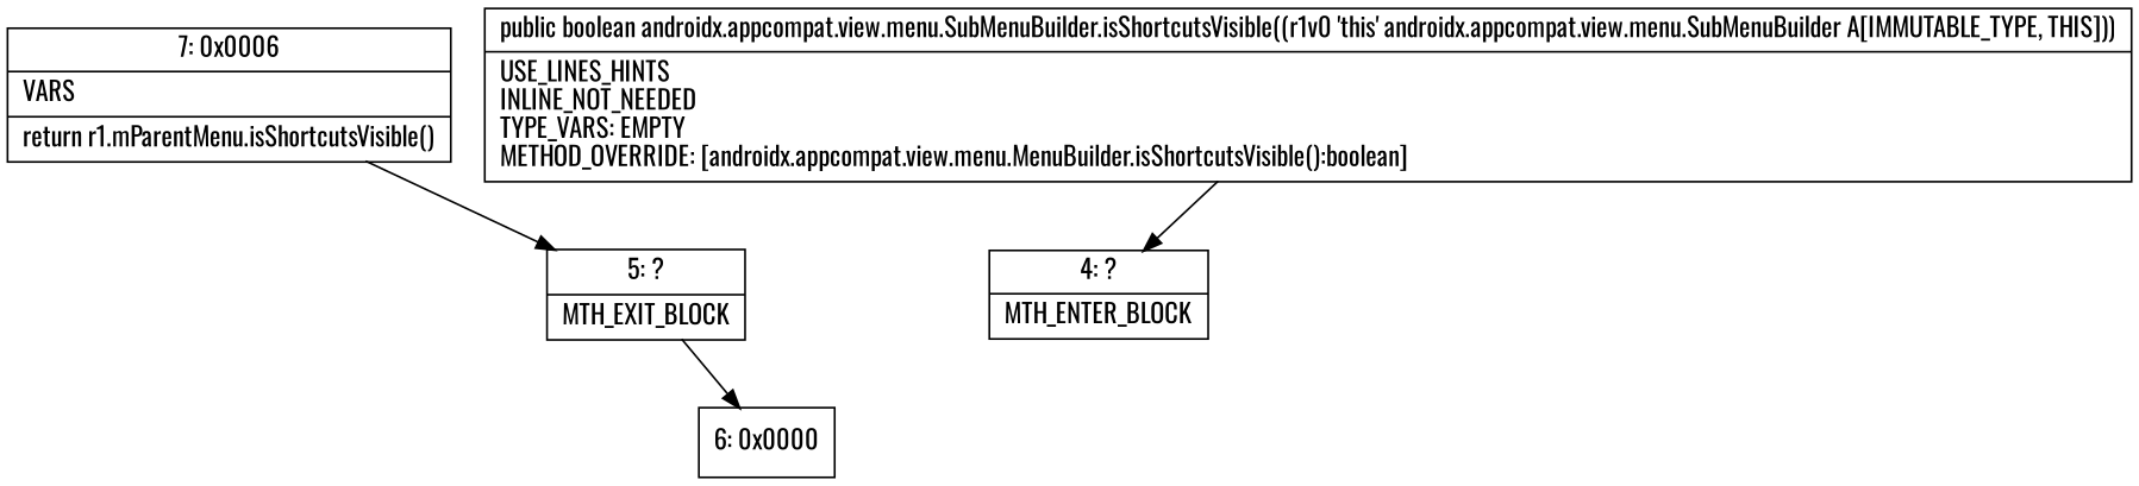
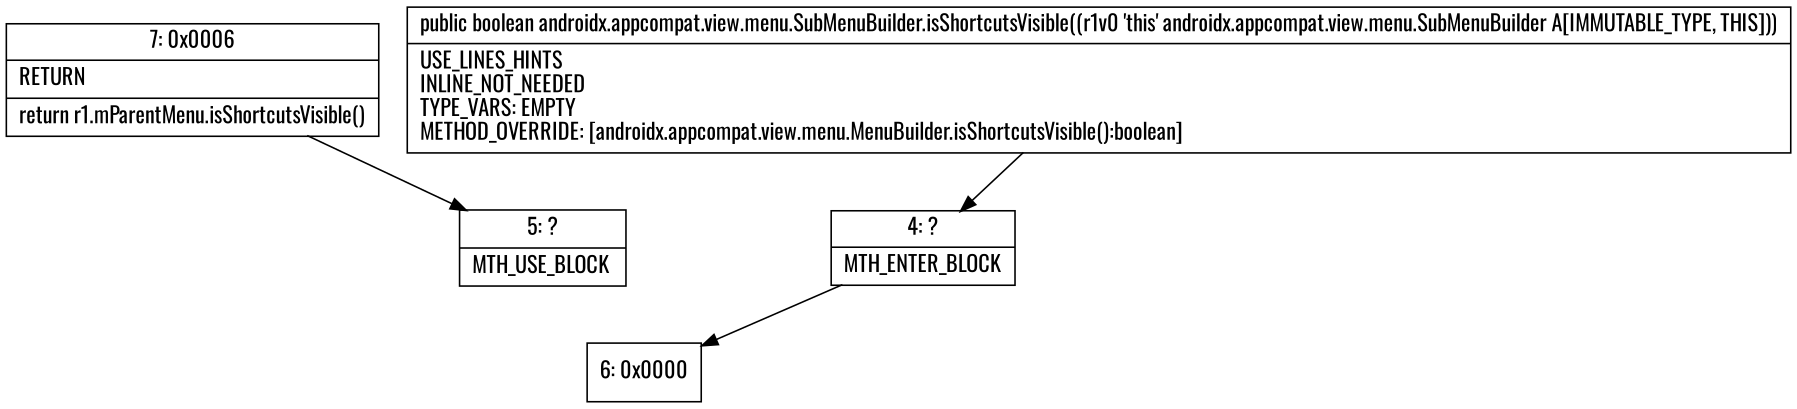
  digraph {
    fontname=Oswald
    node [fontname=Oswald shape=record]
    edge [fontname=Oswald]
    n1 [label="{4\:\ ?|MTH_ENTER_BLOCK\l}"]
    n2 [label="{6\:\ 0x0000}"]
-   n3 [label="{7\:\ 0x0006|VARS\l|return r1.mParentMenu.isShortcutsVisible()\l}"]
-   n4 [label="{5\:\ ?|MTH_EXIT_BLOCK\l}"]
+   n3 [label="{7\:\ 0x0006|RETURN\l|return r1.mParentMenu.isShortcutsVisible()\l}"]
+   n4 [label="{5\:\ ?|MTH_USE_BLOCK\l}"]
    n5 [label="{public boolean androidx.appcompat.view.menu.SubMenuBuilder.isShortcutsVisible((r1v0 'this' androidx.appcompat.view.menu.SubMenuBuilder A[IMMUTABLE_TYPE, THIS]))  | USE_LINES_HINTS\lINLINE_NOT_NEEDED\lTYPE_VARS: EMPTY\lMETHOD_OVERRIDE: [androidx.appcompat.view.menu.MenuBuilder.isShortcutsVisible():boolean]\l}"]
-   n4 -> n2
+   n1 -> n2
    n3 -> n4
    n5 -> n1
  }
